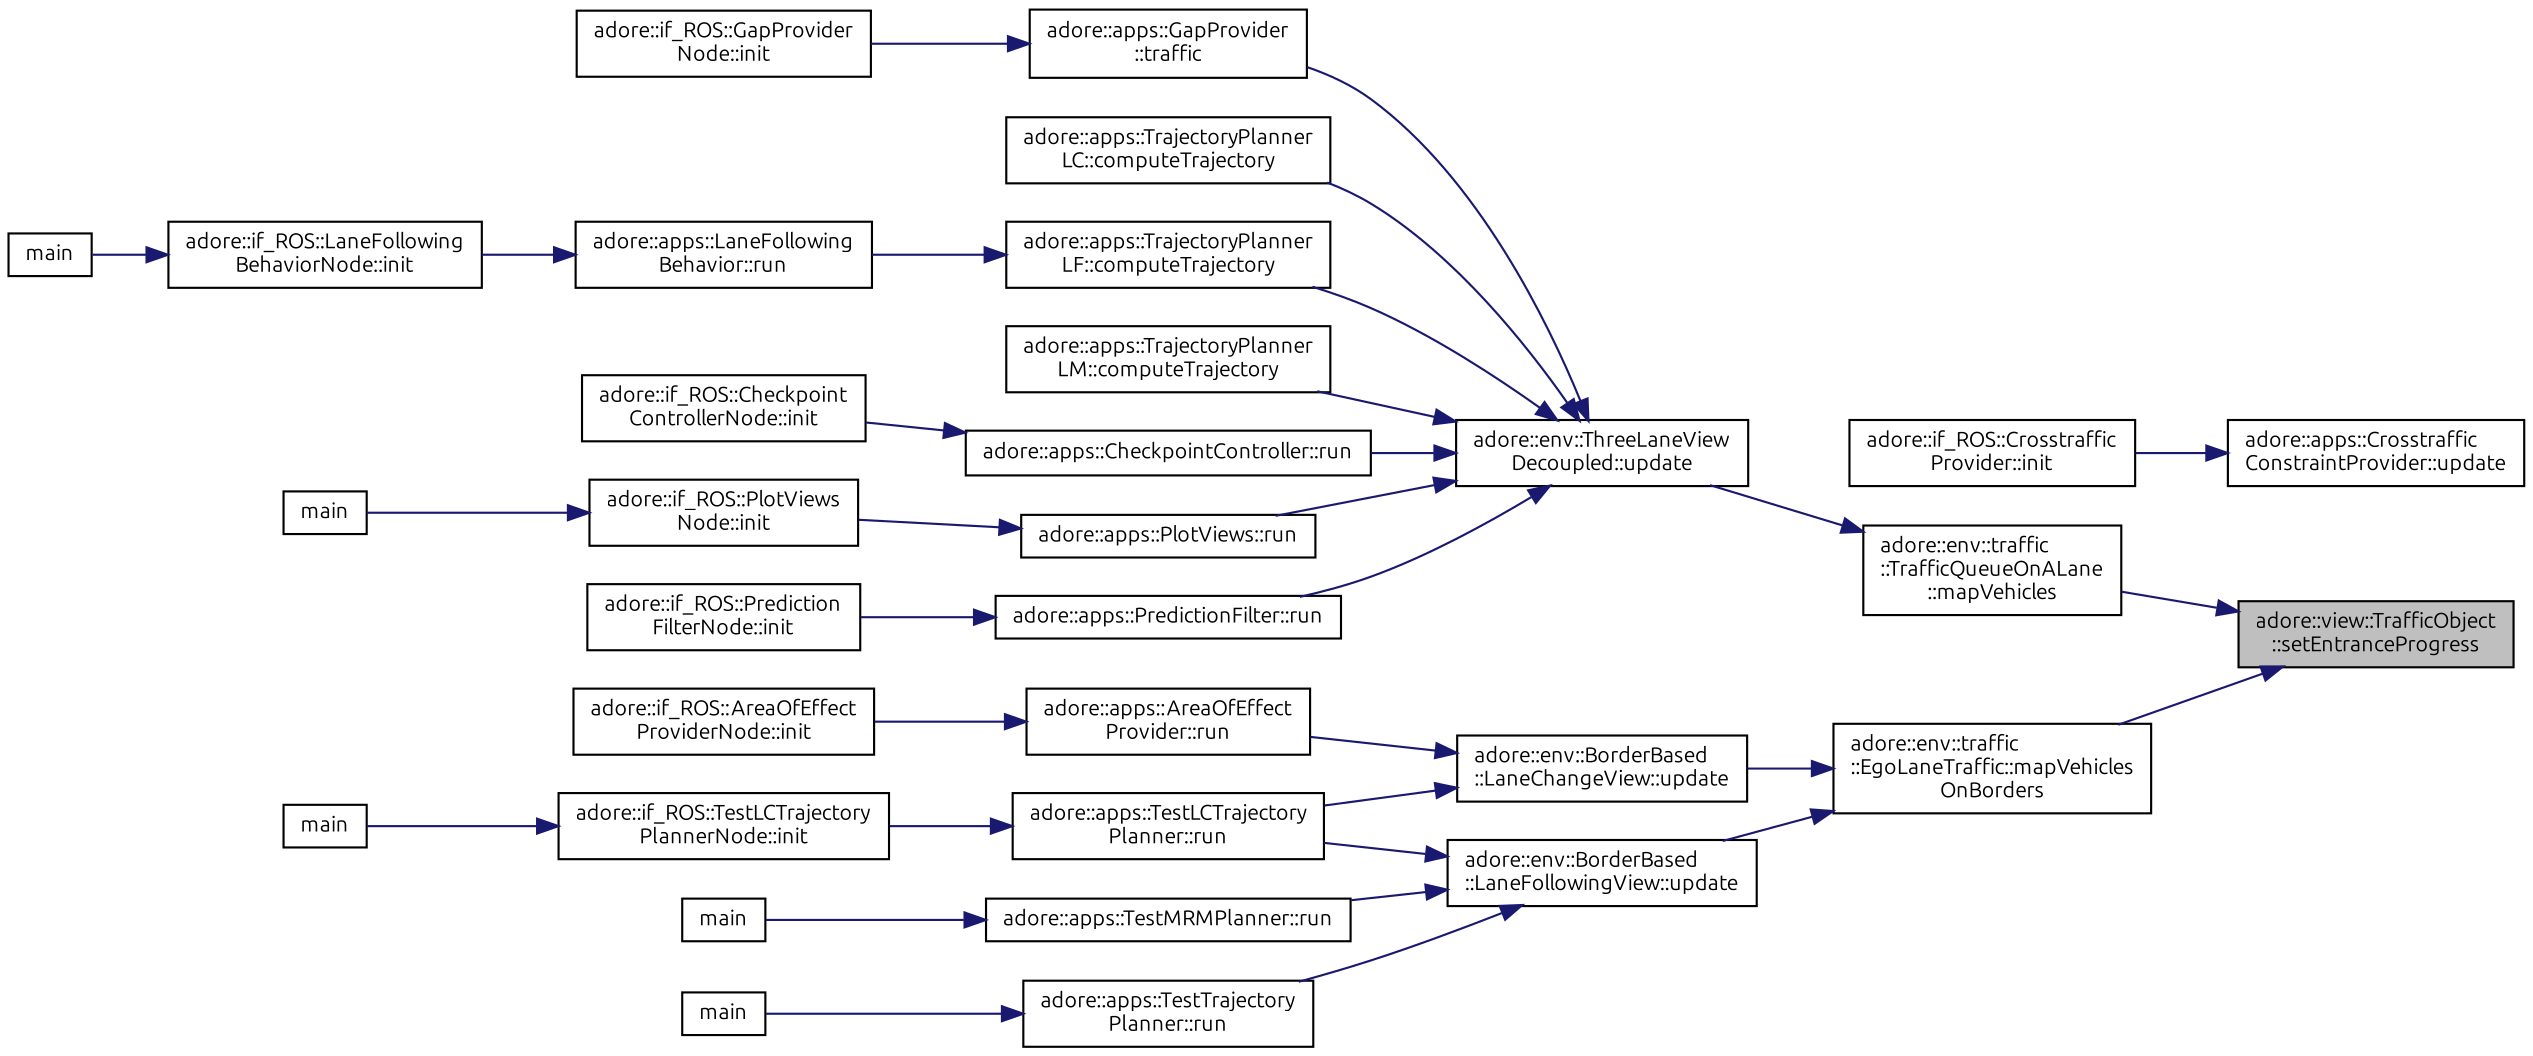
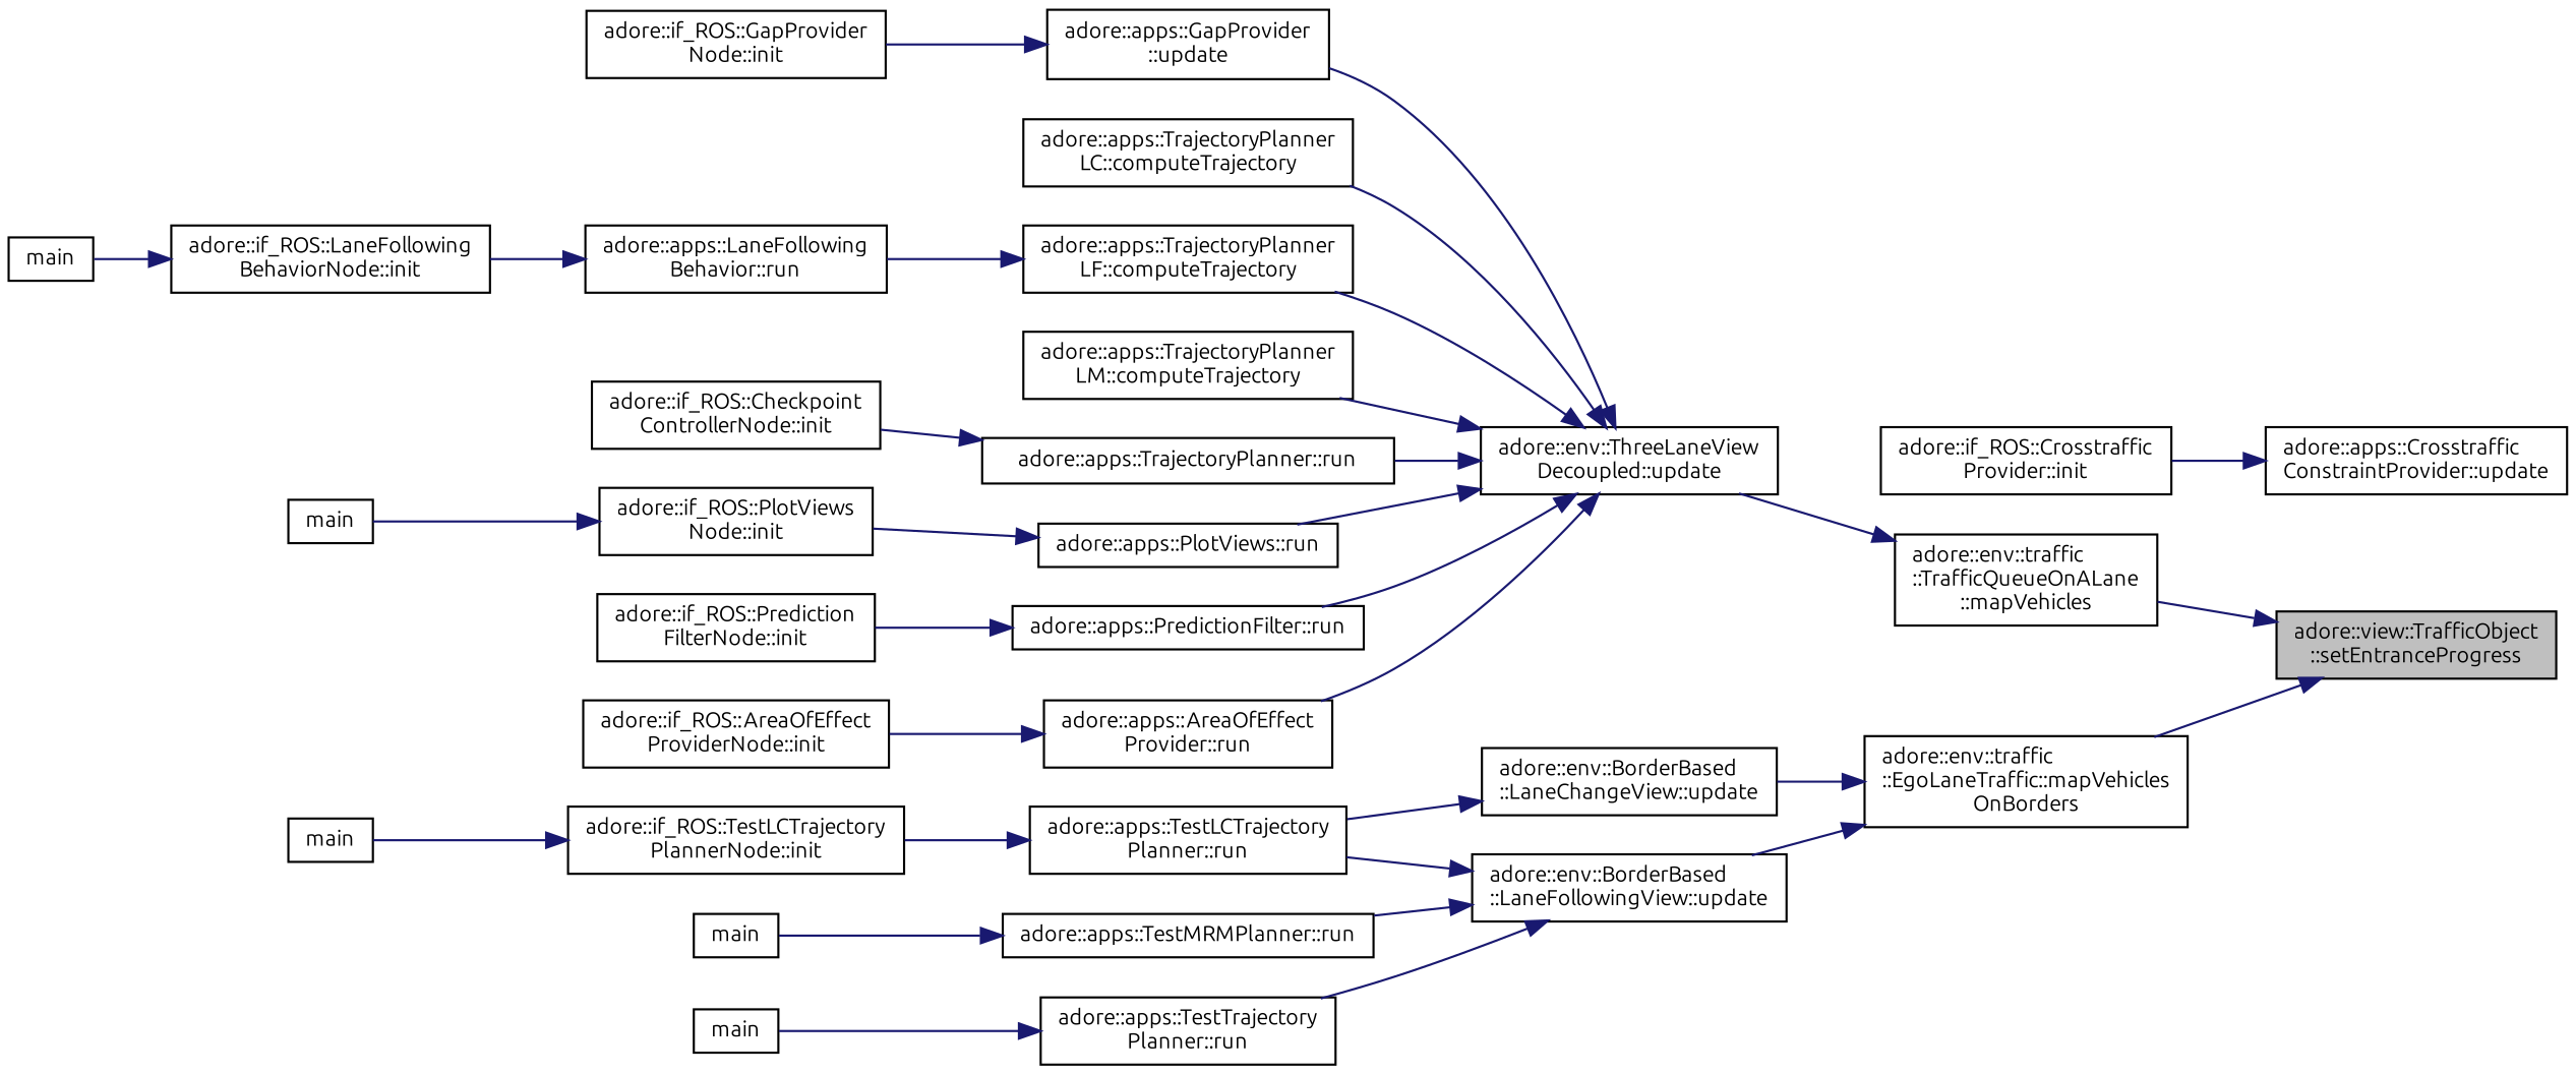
  digraph {
    fontname=Ubuntu
    rankdir=RL
    node [color=black fillcolor=white fontname=Ubuntu fontsize=10 shape=record style=filled]
    edge [color=midnightblue dir=back fontname=Ubuntu fontsize=10 labelfontname=Helvetica labelfontsize=10 style=solid]
    n1 [fillcolor=grey75 fontcolor=black height=0.2 label="adore::view::TrafficObject\l::setEntranceProgress" width=0.4]
    n2 [height=0.2 label="adore::env::traffic\l::TrafficQueueOnALane\l::mapVehicles" width=0.4]
    n3 [height=0.2 label="adore::env::traffic\l::EgoLaneTraffic::mapVehicles\lOnBorders" width=0.4]
    n4 [height=0.2 label="adore::env::ThreeLaneView\lDecoupled::update" width=0.4]
    n5 [height=0.2 label="adore::env::BorderBased\l::LaneFollowingView::update" width=0.4]
    n6 [height=0.2 label="adore::env::BorderBased\l::LaneChangeView::update" width=0.4]
    n7 [height=0.2 label="adore::apps::TrajectoryPlanner\lLC::computeTrajectory" width=0.4]
    n8 [height=0.2 label="adore::apps::TrajectoryPlanner\lLF::computeTrajectory" width=0.4]
    n9 [height=0.2 label="adore::apps::TrajectoryPlanner\lLM::computeTrajectory" width=0.4]
    n10 [height=0.2 label="adore::apps::AreaOfEffect\lProvider::run" width=0.4]
-   n11 [height=0.2 label="adore::apps::CheckpointController::run" width=0.4]
+   n11 [height=0.2 label="adore::apps::TrajectoryPlanner::run" width=0.4]
    n12 [height=0.2 label="adore::apps::PlotViews::run" width=0.4]
    n13 [height=0.2 label="adore::apps::PredictionFilter::run" width=0.4]
-   n14 [height=0.2 label="adore::apps::GapProvider\l::traffic" width=0.4]
+   n14 [height=0.2 label="adore::apps::GapProvider\l::update" width=0.4]
    n15 [height=0.2 label="adore::apps::LaneFollowing\lBehavior::run" width=0.4]
    n16 [height=0.2 label="adore::if_ROS::AreaOfEffect\lProviderNode::init" width=0.4]
    n17 [height=0.2 label="adore::if_ROS::Checkpoint\lControllerNode::init" width=0.4]
    n18 [height=0.2 label="adore::if_ROS::PlotViews\lNode::init" width=0.4]
    n19 [height=0.2 label="adore::if_ROS::Prediction\lFilterNode::init" width=0.4]
    n20 [height=0.2 label="adore::apps::Crosstraffic\lConstraintProvider::update" width=0.4]
    n21 [height=0.2 label="adore::if_ROS::Crosstraffic\lProvider::init" width=0.4]
    n22 [height=0.2 label="adore::if_ROS::GapProvider\lNode::init" width=0.4]
    n23 [height=0.2 label="adore::if_ROS::LaneFollowing\lBehaviorNode::init" width=0.4]
    n24 [height=0.2 label=main width=0.4]
    n25 [height=0.2 label=main width=0.4]
    n26 [height=0.2 label="adore::apps::TestLCTrajectory\lPlanner::run" width=0.4]
    n27 [height=0.2 label="adore::apps::TestMRMPlanner::run" width=0.4]
    n28 [height=0.2 label="adore::apps::TestTrajectory\lPlanner::run" width=0.4]
    n29 [height=0.2 label="adore::if_ROS::TestLCTrajectory\lPlannerNode::init" width=0.4]
    n30 [height=0.2 label=main width=0.4]
    n31 [height=0.2 label=main width=0.4]
    n32 [height=0.2 label=main width=0.4]
    n1 -> n2
    n1 -> n3
    n2 -> n4
    n3 -> n5
    n3 -> n6
    n4 -> n7
    n4 -> n8
    n4 -> n9
-   n6 -> n10
+   n4 -> n10
    n4 -> n11
    n4 -> n12
    n4 -> n13
    n4 -> n14
    n5 -> n26
    n5 -> n27
    n5 -> n28
    n6 -> n26
    n8 -> n15
    n10 -> n16
    n11 -> n17
    n12 -> n18
    n13 -> n19
    n14 -> n22
    n15 -> n23
    n18 -> n25
    n20 -> n21
    n23 -> n24
    n26 -> n29
    n27 -> n30
    n28 -> n31
    n29 -> n32
  }
